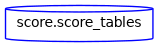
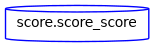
  digraph {
    rankdir=TB
-   n1 [color=blue fillcolor=white fontname=Helvetica fontsize=10 height=0.2 label="score.score_tables" shape=cylinder style=filled width=0.4]
+   n1 [color=blue fillcolor=white fontname=Helvetica fontsize=10 height=0.2 label="score.score_score" shape=cylinder style=filled width=0.4]
  }
